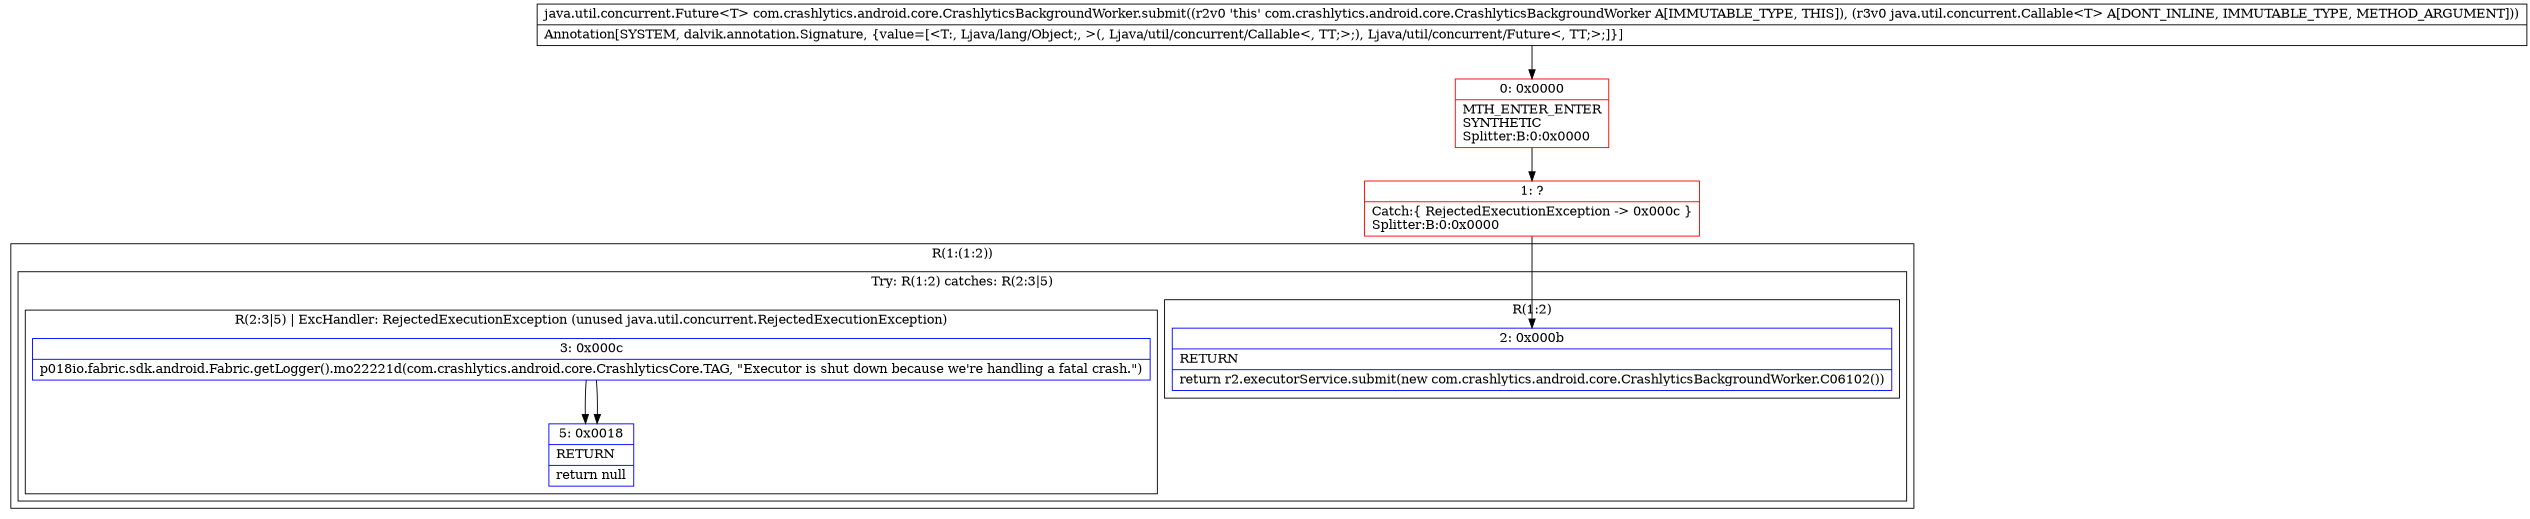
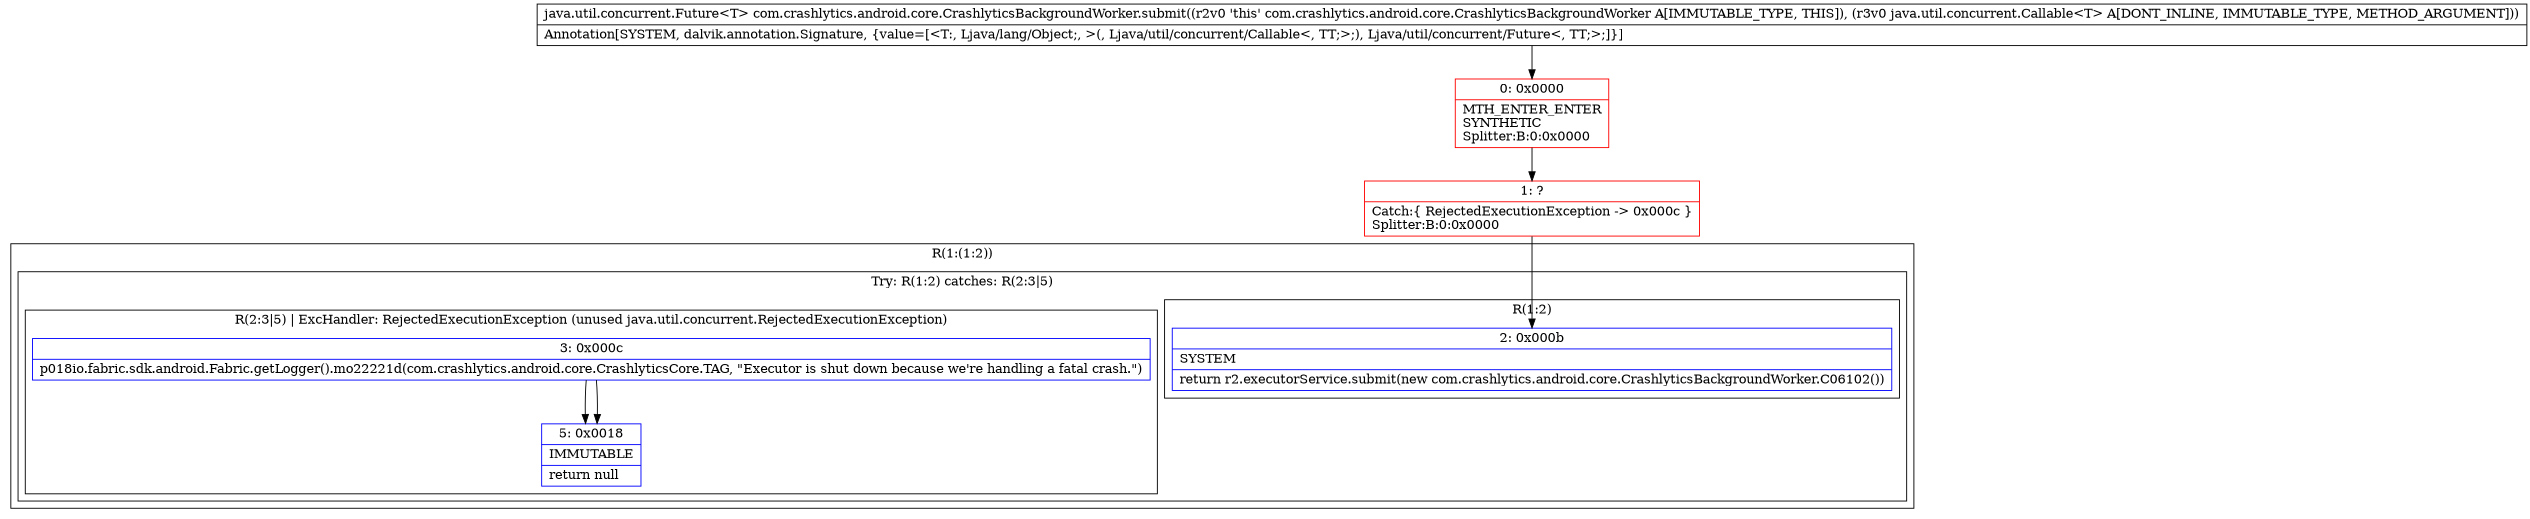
  digraph {
    node [color=blue shape=record]
-   n1 [label="{2\:\ 0x000b|RETURN\l|return r2.executorService.submit(new com.crashlytics.android.core.CrashlyticsBackgroundWorker.C06102())\l}"]
+   n1 [label="{2\:\ 0x000b|SYSTEM\l|return r2.executorService.submit(new com.crashlytics.android.core.CrashlyticsBackgroundWorker.C06102())\l}"]
    n2 [label="{3\:\ 0x000c|p018io.fabric.sdk.android.Fabric.getLogger().mo22221d(com.crashlytics.android.core.CrashlyticsCore.TAG, \"Executor is shut down because we're handling a fatal crash.\")\l}"]
-   n3 [label="{5\:\ 0x0018|RETURN\l|return null\l}"]
+   n3 [label="{5\:\ 0x0018|IMMUTABLE\l|return null\l}"]
    n4 [color=red label="{0\:\ 0x0000|MTH_ENTER_ENTER\lSYNTHETIC\lSplitter:B:0:0x0000\l}"]
    n5 [color=red label="{1\:\ ?|Catch:\{ RejectedExecutionException \-\> 0x000c \}\lSplitter:B:0:0x0000\l}"]
    n6 [label="{java.util.concurrent.Future\<T\> com.crashlytics.android.core.CrashlyticsBackgroundWorker.submit((r2v0 'this' com.crashlytics.android.core.CrashlyticsBackgroundWorker A[IMMUTABLE_TYPE, THIS]), (r3v0 java.util.concurrent.Callable\<T\> A[DONT_INLINE, IMMUTABLE_TYPE, METHOD_ARGUMENT]))  | Annotation[SYSTEM, dalvik.annotation.Signature, \{value=[\<T:, Ljava\/lang\/Object;, \>(, Ljava\/util\/concurrent\/Callable\<, TT;\>;), Ljava\/util\/concurrent\/Future\<, TT;\>;]\}]\l}" color=""]
    subgraph cluster_1 {
      label="R(1:(1:2))"
      subgraph cluster_2 {
        label="Try: R(1:2) catches: R(2:3|5)"
        subgraph cluster_3 {
          label="R(1:2)"
          n1
        }
        subgraph cluster_4 {
          label="R(2:3|5) | ExcHandler: RejectedExecutionException (unused java.util.concurrent.RejectedExecutionException)\l"
          n2
          n3
        }
      }
    }
    subgraph cluster_5 {
      label="R(2:3|5) | ExcHandler: RejectedExecutionException (unused java.util.concurrent.RejectedExecutionException)\l"
    }
    n2 -> n3
    n2 -> n3
    n4 -> n5
    n5 -> n1
    n6 -> n4
  }
